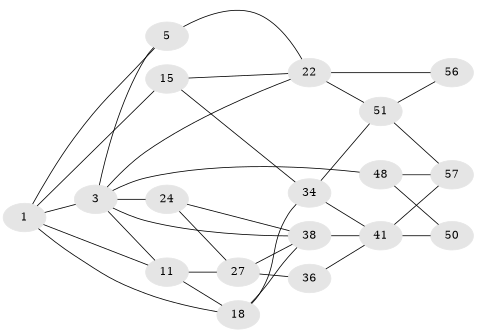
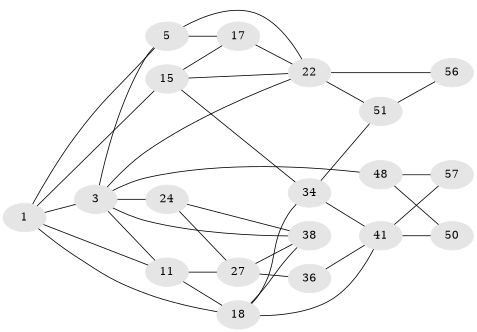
  graph {
    rankdir=LR
    node [color=gray90 style=filled]
    1 [super="+2+8"]
    3 [super="+4+13"]
    5 [super="+23+6"]
    11 [super="+12+14"]
    15 [super="+16+31"]
    18 [super="+19"]
    24 [super="+29+25"]
    n8 [label=22 super="+43"]
    38
    48 [super="+49"]
+   17 [super="+22"]
    27 [super="+28+39"]
    34 [super="+35"]
    41 [super="+47+42"]
    51 [super="+55"]
    56 [super="+60"]
    50
    57 [super="+61+58"]
    36 [super="+40+37"]
    1 -- 3
    1 -- 5
    1 -- 11 [weight=2]
    1 -- 15
    1 -- 18
    3 -- 5
    3 -- 11
    3 -- 24 [weight=2]
    3 -- n8
    3 -- 38
    3 -- 48
    5 -- n8 [weight=2]
+   5 -- 17 [weight=2]
    11 -- 18 [weight=2]
    11 -- 27
    15 -- n8
+   15 -- 17 [weight=2]
    15 -- 34
    18 -- 38
    18 -- 34
-   38 -- 41
+   18 -- 41
    24 -- 38
    24 -- 27
    n8 -- 51
    n8 -- 56 [weight=3]
    48 -- 50
    48 -- 57
+   17 -- n8
    27 -- 38
    27 -- 36 [weight=2]
    34 -- 41
    34 -- 51
    41 -- 50 [weight=2]
    41 -- 57
    51 -- 56
-   51 -- 57
    36 -- 41 [weight=2]
  }
